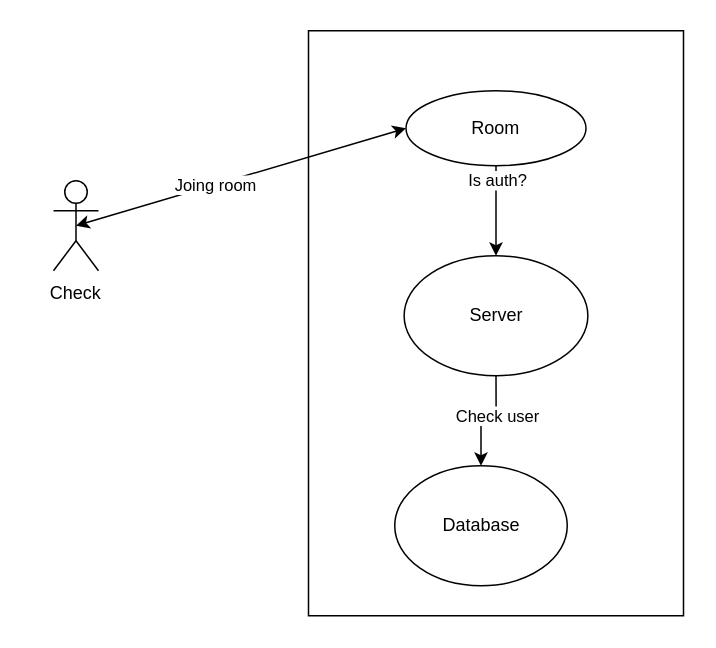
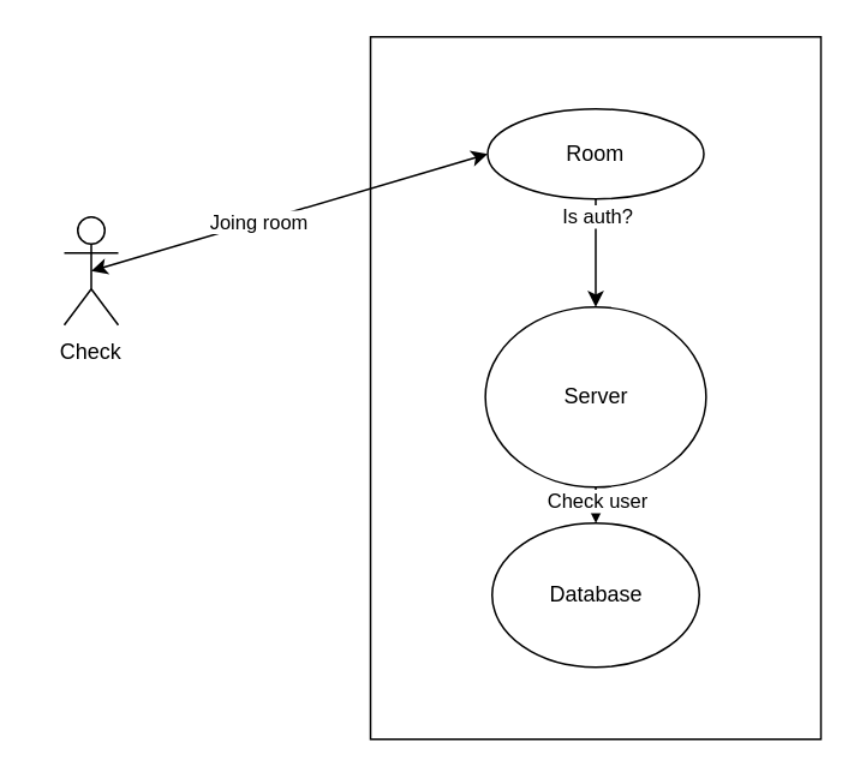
  <mxCell id="0" />
  <mxCell id="1" parent="0" />
  <mxCell id="2" value="" style="rounded=0;whiteSpace=wrap;html=1;" parent="1" vertex="1"><mxGeometry x="205" y="20" width="250" height="390" as="geometry" /></mxCell>
  <mxCell id="3" value="Actor" style="shape=umlActor;verticalLabelPosition=bottom;verticalAlign=top;html=1;outlineConnect=0;noLabel=1;" parent="1" vertex="1"><mxGeometry x="35" y="120" width="30" height="60" as="geometry" /></mxCell>
  <mxCell id="4" style="edgeStyle=orthogonalEdgeStyle;rounded=0;orthogonalLoop=1;jettySize=auto;html=1;" parent="1" source="6" target="7" edge="1"><mxGeometry relative="1" as="geometry" /></mxCell>
  <mxCell id="5" value="Check user" style="edgeLabel;html=1;align=center;verticalAlign=middle;resizable=0;points=[];" vertex="1" connectable="0" parent="4"><mxGeometry x="-0.24" relative="1" as="geometry"><mxPoint as="offset" /></mxGeometry></mxCell>
- <mxCell id="6" value="Server" style="ellipse;whiteSpace=wrap;html=1;" parent="1" vertex="1"><mxGeometry x="268.75" y="170" width="122.5" height="80" as="geometry" /></mxCell>
- <mxCell id="7" value="Database" style="ellipse;whiteSpace=wrap;html=1;" parent="1" vertex="1"><mxGeometry x="262.5" y="310" width="115" height="80" as="geometry" /></mxCell>
+ <mxCell id="6" value="Server" style="ellipse;whiteSpace=wrap;html=1;" parent="1" vertex="1"><mxGeometry x="268.75" y="170" width="122.5" height="100" as="geometry" /></mxCell>
+ <mxCell id="7" value="Database" style="ellipse;whiteSpace=wrap;html=1;" parent="1" vertex="1"><mxGeometry x="272.5" y="290" width="115" height="80" as="geometry" /></mxCell>
  <mxCell id="8" style="edgeStyle=orthogonalEdgeStyle;rounded=0;orthogonalLoop=1;jettySize=auto;html=1;entryX=0.5;entryY=0;entryDx=0;entryDy=0;" parent="1" source="10" target="6" edge="1"><mxGeometry relative="1" as="geometry" /></mxCell>
  <mxCell id="9" value="Is auth?" style="edgeLabel;html=1;align=center;verticalAlign=middle;resizable=0;points=[];" vertex="1" connectable="0" parent="8"><mxGeometry x="-0.708" relative="1" as="geometry"><mxPoint as="offset" /></mxGeometry></mxCell>
  <mxCell id="10" value="Room" style="ellipse;whiteSpace=wrap;html=1;" parent="1" vertex="1"><mxGeometry x="270" y="60" width="120" height="50" as="geometry" /></mxCell>
  <mxCell id="11" value="" style="endArrow=classic;startArrow=classic;html=1;rounded=0;exitX=0.5;exitY=0.5;exitDx=0;exitDy=0;exitPerimeter=0;entryX=0;entryY=0.5;entryDx=0;entryDy=0;" parent="1" source="3" target="10" edge="1"><mxGeometry width="50" height="50" relative="1" as="geometry"><mxPoint x="115" y="160" as="sourcePoint" /><mxPoint x="165" y="110" as="targetPoint" /></mxGeometry></mxCell>
  <mxCell id="12" value="Joing room" style="edgeLabel;html=1;align=center;verticalAlign=middle;resizable=0;points=[];" vertex="1" connectable="0" parent="11"><mxGeometry x="-0.165" relative="1" as="geometry"><mxPoint as="offset" /></mxGeometry></mxCell>
  <mxCell id="13" value="Check" style="text;html=1;strokeColor=none;fillColor=none;align=center;verticalAlign=middle;whiteSpace=wrap;rounded=0;" parent="1" vertex="1"><mxGeometry x="20" y="180" width="60" height="30" as="geometry" /></mxCell>
